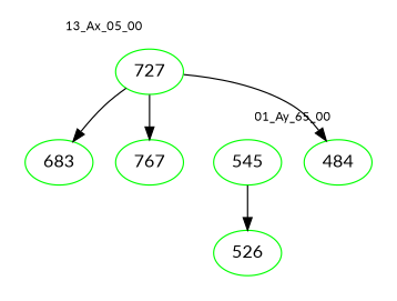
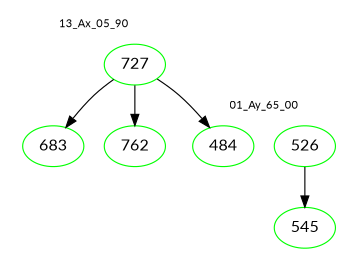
  digraph {
    fontname=Lato
    node [color=green fontname=Lato]
    edge [color=black fontname=Lato]
    n1 [label=526]
    n2 [label=484]
    n3 [label=545]
    n4 [label=727]
    n5 [label=683]
-   n6 [label=767]
+   n6 [label=762]
    subgraph cluster_1 {
      color=white
      fontsize=10
      label="01_Ay_65_00"
      n1
      n2
      n3
    }
    subgraph cluster_2 {
      color=white
      fontsize=10
-     label="13_Ax_05_00"
+     label="13_Ax_05_90"
      n4
      n5
      n6
    }
-   n3 -> n1
+   n1 -> n3
    n4 -> n2
    n4 -> n5
    n4 -> n6
  }
